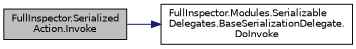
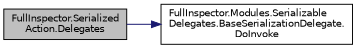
  digraph {
    rankdir=LR
    node [color=black fontname=Helvetica fontsize=10 shape=record style=filled]
-   n1 [fillcolor=grey75 fontcolor=black height=0.2 label="FullInspector.Serialized\lAction.Invoke" width=0.4]
+   n1 [fillcolor=grey75 fontcolor=black height=0.2 label="FullInspector.Serialized\lAction.Delegates" width=0.4]
    n2 [fillcolor=white height=0.2 label="FullInspector.Modules.Serializable\lDelegates.BaseSerializationDelegate.\lDoInvoke" width=0.4]
    n1 -> n2 [color=midnightblue fontname=Helvetica fontsize=10 labelfontname=Helvetica labelfontsize=10 style=solid]
  }
